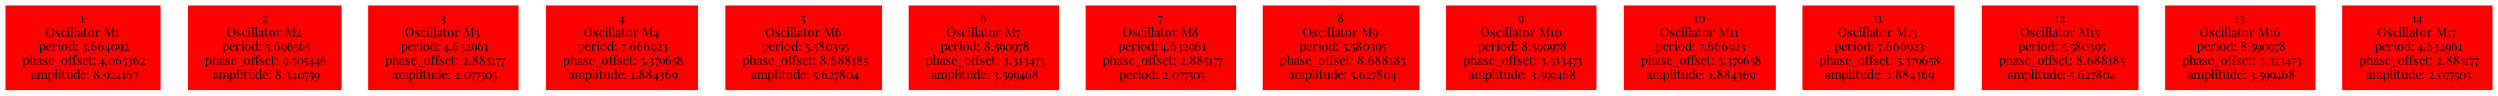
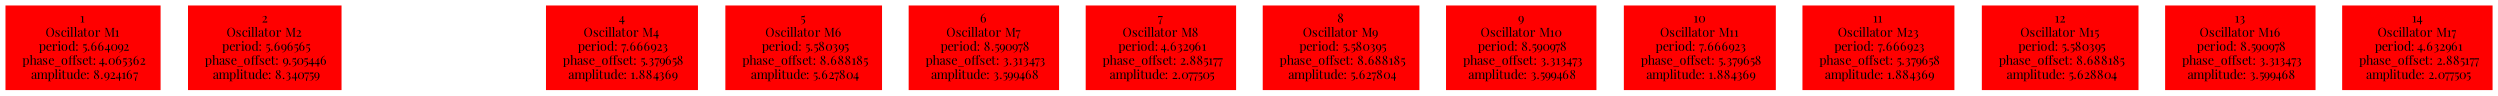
  digraph {
    forcelabels=true
    fontname="Playfair Display"
    node [color=red fontsize=8 shape=box style=filled fontname="Playfair Display"]
    n1 [label=<1<BR />Oscillator M1<BR /> period: 5.664092<BR /> phase_offset: 4.065362<BR /> amplitude: 8.924167>]
    n2 [label=<2<BR />Oscillator M2<BR /> period: 5.696565<BR /> phase_offset: 9.505446<BR /> amplitude: 8.340759>]
-   n3 [label=<3<BR />Oscillator M3<BR /> period: 4.632961<BR /> phase_offset: 2.885177<BR /> amplitude: 2.077505>]
    n4 [label=<4<BR />Oscillator M4<BR /> period: 7.666923<BR /> phase_offset: 5.379658<BR /> amplitude: 1.884369>]
    n5 [label=<5<BR />Oscillator M6<BR /> period: 5.580395<BR /> phase_offset: 8.688185<BR /> amplitude: 5.627804>]
    n6 [label=<6<BR />Oscillator M7<BR /> period: 8.590978<BR /> phase_offset: 3.313473<BR /> amplitude: 3.599468>]
-   n7 [label=<7<BR />Oscillator M8<BR /> period: 4.632961<BR /> phase_offset: 2.885177<BR /> period: 2.077505>]
+   n7 [label=<7<BR />Oscillator M8<BR /> period: 4.632961<BR /> phase_offset: 2.885177<BR /> amplitude: 2.077505>]
    n8 [label=<8<BR />Oscillator M9<BR /> period: 5.580395<BR /> phase_offset: 8.688185<BR /> amplitude: 5.627804>]
    n9 [label=<9<BR />Oscillator M10<BR /> period: 8.590978<BR /> phase_offset: 3.313473<BR /> amplitude: 3.599468>]
    n10 [label=<10<BR />Oscillator M11<BR /> period: 7.666923<BR /> phase_offset: 5.379658<BR /> amplitude: 1.884369>]
-   n11 [label=<11<BR />Oscillator M13<BR /> period: 7.666923<BR /> phase_offset: 5.379658<BR /> amplitude: 1.884369>]
-   n12 [label=<12<BR />Oscillator M15<BR /> period: 5.580395<BR /> phase_offset: 8.688185<BR /> amplitude: 5.627804>]
+   n11 [label=<11<BR />Oscillator M23<BR /> period: 7.666923<BR /> phase_offset: 5.379658<BR /> amplitude: 1.884369>]
+   n12 [label=<12<BR />Oscillator M15<BR /> period: 5.580395<BR /> phase_offset: 8.688185<BR /> amplitude: 5.628804>]
    n13 [label=<13<BR />Oscillator M16<BR /> period: 8.590978<BR /> phase_offset: 3.313473<BR /> amplitude: 3.599468>]
    n14 [label=<14<BR />Oscillator M17<BR /> period: 4.632961<BR /> phase_offset: 2.885177<BR /> amplitude: 2.077505>]
  }
